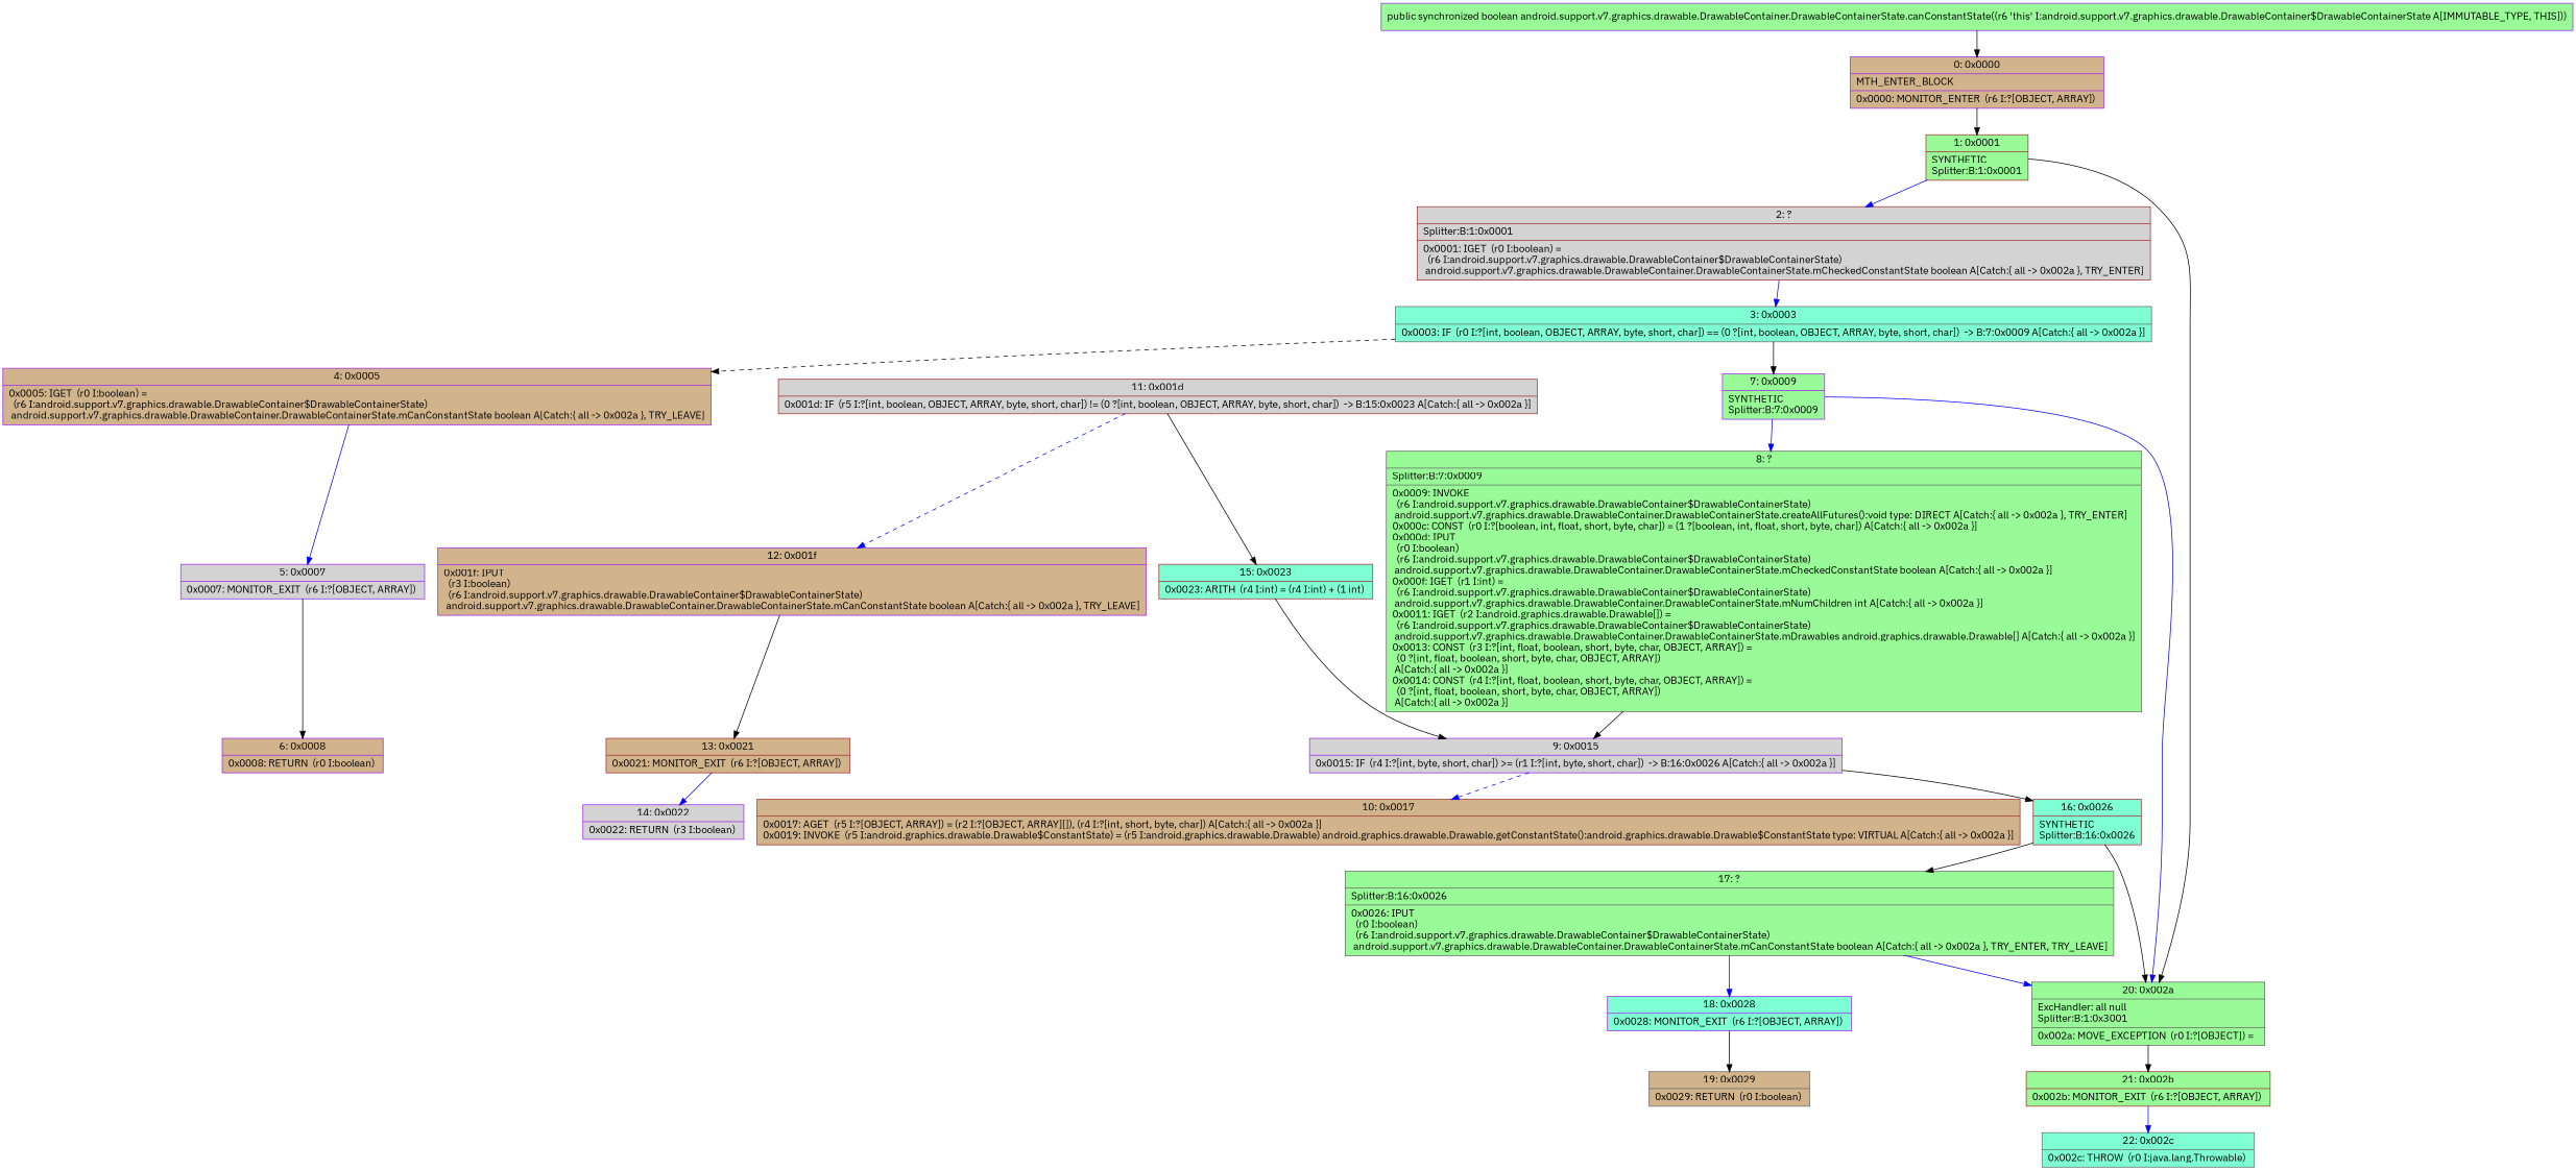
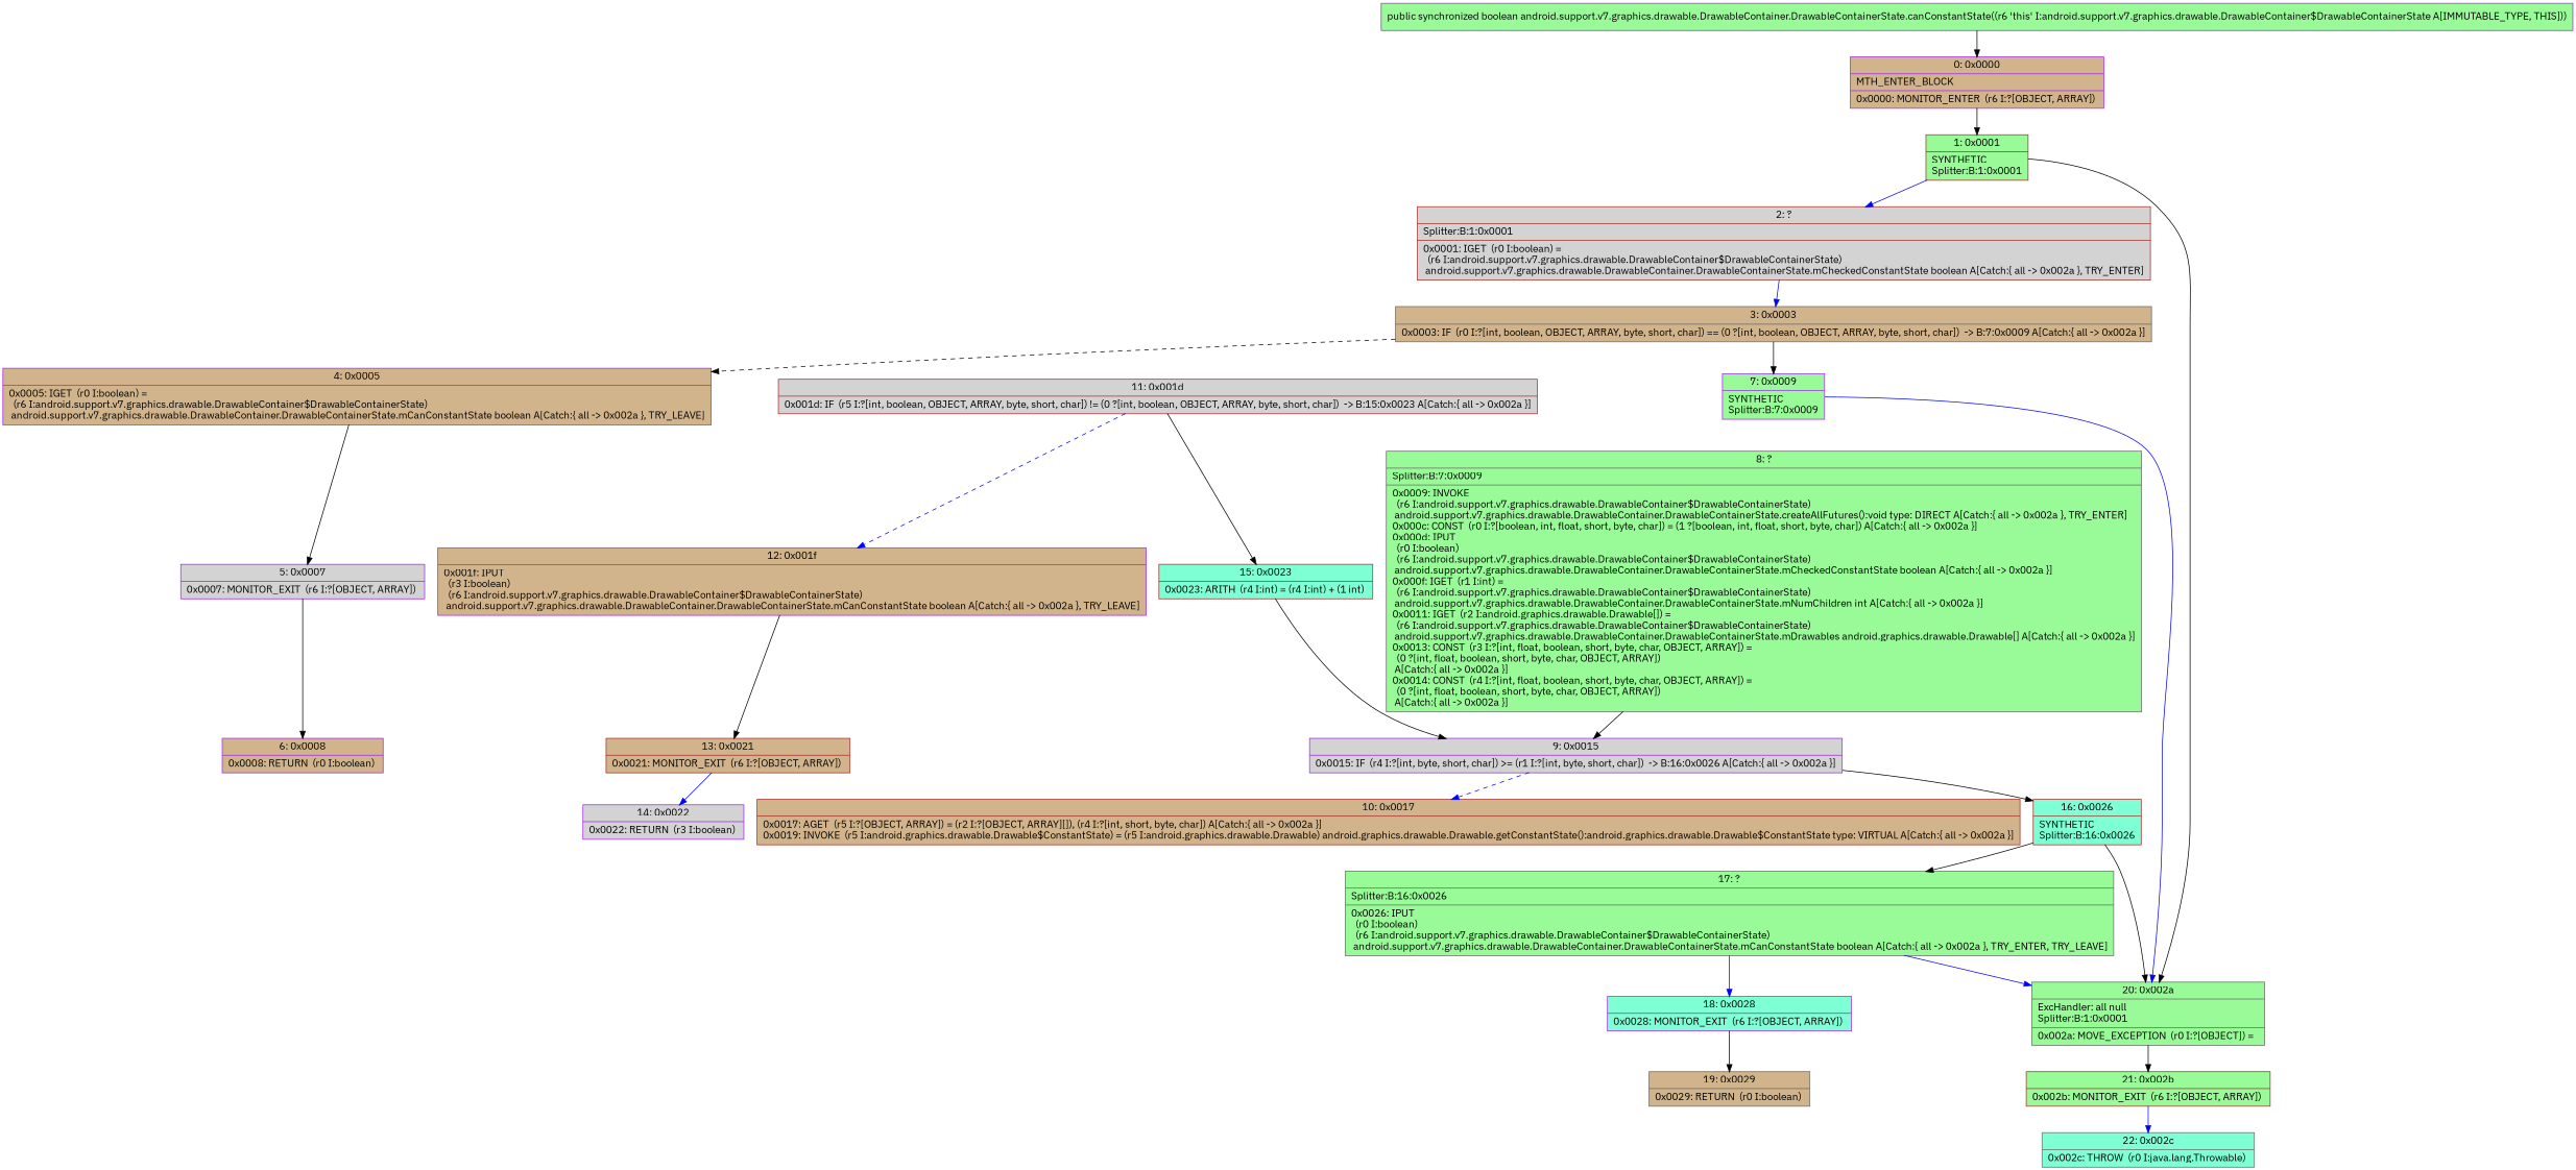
  digraph {
    fontname="IBM Plex Sans"
    node [color=purple fillcolor=tan fontname="IBM Plex Sans" shape=record style=filled]
    edge [color=black fontname="IBM Plex Sans"]
    n1 [label="{0\:\ 0x0000|MTH_ENTER_BLOCK\l|0x0000: MONITOR_ENTER  (r6 I:?[OBJECT, ARRAY]) \l}"]
    n2 [color=brown fillcolor=palegreen label="{1\:\ 0x0001|SYNTHETIC\lSplitter:B:1:0x0001\l}"]
    n3 [color=brown fillcolor=lightgrey label="{2\:\ ?|Splitter:B:1:0x0001\l|0x0001: IGET  (r0 I:boolean) = \l  (r6 I:android.support.v7.graphics.drawable.DrawableContainer$DrawableContainerState)\l android.support.v7.graphics.drawable.DrawableContainer.DrawableContainerState.mCheckedConstantState boolean A[Catch:\{ all \-\> 0x002a \}, TRY_ENTER]\l}"]
-   n4 [color=gray40 fillcolor=palegreen label="{20\:\ 0x002a|ExcHandler: all null\lSplitter:B:1:0x3001\l|0x002a: MOVE_EXCEPTION  (r0 I:?[OBJECT]) =  \l}"]
-   n5 [color=gray40 fillcolor=aquamarine label="{3\:\ 0x0003|0x0003: IF  (r0 I:?[int, boolean, OBJECT, ARRAY, byte, short, char]) == (0 ?[int, boolean, OBJECT, ARRAY, byte, short, char])  \-\> B:7:0x0009 A[Catch:\{ all \-\> 0x002a \}]\l}"]
+   n4 [color=gray40 fillcolor=palegreen label="{20\:\ 0x002a|ExcHandler: all null\lSplitter:B:1:0x0001\l|0x002a: MOVE_EXCEPTION  (r0 I:?[OBJECT]) =  \l}"]
+   n5 [color=gray40 label="{3\:\ 0x0003|0x0003: IF  (r0 I:?[int, boolean, OBJECT, ARRAY, byte, short, char]) == (0 ?[int, boolean, OBJECT, ARRAY, byte, short, char])  \-\> B:7:0x0009 A[Catch:\{ all \-\> 0x002a \}]\l}"]
    n6 [color=brown fillcolor=palegreen label="{21\:\ 0x002b|0x002b: MONITOR_EXIT  (r6 I:?[OBJECT, ARRAY]) \l}"]
    n7 [label="{4\:\ 0x0005|0x0005: IGET  (r0 I:boolean) = \l  (r6 I:android.support.v7.graphics.drawable.DrawableContainer$DrawableContainerState)\l android.support.v7.graphics.drawable.DrawableContainer.DrawableContainerState.mCanConstantState boolean A[Catch:\{ all \-\> 0x002a \}, TRY_LEAVE]\l}"]
    n8 [fillcolor=palegreen label="{7\:\ 0x0009|SYNTHETIC\lSplitter:B:7:0x0009\l}"]
    n9 [fillcolor=lightgrey label="{5\:\ 0x0007|0x0007: MONITOR_EXIT  (r6 I:?[OBJECT, ARRAY]) \l}"]
    n10 [color=gray40 fillcolor=palegreen label="{8\:\ ?|Splitter:B:7:0x0009\l|0x0009: INVOKE  \l  (r6 I:android.support.v7.graphics.drawable.DrawableContainer$DrawableContainerState)\l android.support.v7.graphics.drawable.DrawableContainer.DrawableContainerState.createAllFutures():void type: DIRECT A[Catch:\{ all \-\> 0x002a \}, TRY_ENTER]\l0x000c: CONST  (r0 I:?[boolean, int, float, short, byte, char]) = (1 ?[boolean, int, float, short, byte, char]) A[Catch:\{ all \-\> 0x002a \}]\l0x000d: IPUT  \l  (r0 I:boolean)\l  (r6 I:android.support.v7.graphics.drawable.DrawableContainer$DrawableContainerState)\l android.support.v7.graphics.drawable.DrawableContainer.DrawableContainerState.mCheckedConstantState boolean A[Catch:\{ all \-\> 0x002a \}]\l0x000f: IGET  (r1 I:int) = \l  (r6 I:android.support.v7.graphics.drawable.DrawableContainer$DrawableContainerState)\l android.support.v7.graphics.drawable.DrawableContainer.DrawableContainerState.mNumChildren int A[Catch:\{ all \-\> 0x002a \}]\l0x0011: IGET  (r2 I:android.graphics.drawable.Drawable[]) = \l  (r6 I:android.support.v7.graphics.drawable.DrawableContainer$DrawableContainerState)\l android.support.v7.graphics.drawable.DrawableContainer.DrawableContainerState.mDrawables android.graphics.drawable.Drawable[] A[Catch:\{ all \-\> 0x002a \}]\l0x0013: CONST  (r3 I:?[int, float, boolean, short, byte, char, OBJECT, ARRAY]) = \l  (0 ?[int, float, boolean, short, byte, char, OBJECT, ARRAY])\l A[Catch:\{ all \-\> 0x002a \}]\l0x0014: CONST  (r4 I:?[int, float, boolean, short, byte, char, OBJECT, ARRAY]) = \l  (0 ?[int, float, boolean, short, byte, char, OBJECT, ARRAY])\l A[Catch:\{ all \-\> 0x002a \}]\l}"]
    n11 [label="{6\:\ 0x0008|0x0008: RETURN  (r0 I:boolean) \l}"]
    n12 [fillcolor=lightgrey label="{9\:\ 0x0015|0x0015: IF  (r4 I:?[int, byte, short, char]) \>= (r1 I:?[int, byte, short, char])  \-\> B:16:0x0026 A[Catch:\{ all \-\> 0x002a \}]\l}"]
    n13 [color=brown label="{10\:\ 0x0017|0x0017: AGET  (r5 I:?[OBJECT, ARRAY]) = (r2 I:?[OBJECT, ARRAY][]), (r4 I:?[int, short, byte, char]) A[Catch:\{ all \-\> 0x002a \}]\l0x0019: INVOKE  (r5 I:android.graphics.drawable.Drawable$ConstantState) = (r5 I:android.graphics.drawable.Drawable) android.graphics.drawable.Drawable.getConstantState():android.graphics.drawable.Drawable$ConstantState type: VIRTUAL A[Catch:\{ all \-\> 0x002a \}]\l}"]
    n14 [color=brown fillcolor=aquamarine label="{16\:\ 0x0026|SYNTHETIC\lSplitter:B:16:0x0026\l}"]
    n15 [color=gray40 fillcolor=palegreen label="{17\:\ ?|Splitter:B:16:0x0026\l|0x0026: IPUT  \l  (r0 I:boolean)\l  (r6 I:android.support.v7.graphics.drawable.DrawableContainer$DrawableContainerState)\l android.support.v7.graphics.drawable.DrawableContainer.DrawableContainerState.mCanConstantState boolean A[Catch:\{ all \-\> 0x002a \}, TRY_ENTER, TRY_LEAVE]\l}"]
    n16 [color=brown fillcolor=lightgrey label="{11\:\ 0x001d|0x001d: IF  (r5 I:?[int, boolean, OBJECT, ARRAY, byte, short, char]) != (0 ?[int, boolean, OBJECT, ARRAY, byte, short, char])  \-\> B:15:0x0023 A[Catch:\{ all \-\> 0x002a \}]\l}"]
    n17 [label="{12\:\ 0x001f|0x001f: IPUT  \l  (r3 I:boolean)\l  (r6 I:android.support.v7.graphics.drawable.DrawableContainer$DrawableContainerState)\l android.support.v7.graphics.drawable.DrawableContainer.DrawableContainerState.mCanConstantState boolean A[Catch:\{ all \-\> 0x002a \}, TRY_LEAVE]\l}"]
    n18 [color=brown fillcolor=aquamarine label="{15\:\ 0x0023|0x0023: ARITH  (r4 I:int) = (r4 I:int) + (1 int) \l}"]
    n19 [color=brown label="{13\:\ 0x0021|0x0021: MONITOR_EXIT  (r6 I:?[OBJECT, ARRAY]) \l}"]
    n20 [fillcolor=lightgrey label="{14\:\ 0x0022|0x0022: RETURN  (r3 I:boolean) \l}"]
    n21 [fillcolor=aquamarine label="{18\:\ 0x0028|0x0028: MONITOR_EXIT  (r6 I:?[OBJECT, ARRAY]) \l}"]
    n22 [color=gray40 label="{19\:\ 0x0029|0x0029: RETURN  (r0 I:boolean) \l}"]
    n23 [color=gray40 fillcolor=aquamarine label="{22\:\ 0x002c|0x002c: THROW  (r0 I:java.lang.Throwable) \l}"]
    n24 [fillcolor=palegreen label="{public synchronized boolean android.support.v7.graphics.drawable.DrawableContainer.DrawableContainerState.canConstantState((r6 'this' I:android.support.v7.graphics.drawable.DrawableContainer$DrawableContainerState A[IMMUTABLE_TYPE, THIS])) }"]
    n1 -> n2
    n2 -> n3 [color=blue]
    n2 -> n4
    n3 -> n5 [color=blue]
    n4 -> n6
    n5 -> n7 [style=dashed]
    n5 -> n8
    n6 -> n23 [color=blue]
-   n7 -> n9 [color=blue]
+   n7 -> n9
    n8 -> n4 [color=blue]
-   n8 -> n10 [color=blue]
    n9 -> n11
    n10 -> n12
    n12 -> n13 [color=blue style=dashed]
    n12 -> n14
    n14 -> n4
    n14 -> n15
    n15 -> n4 [color=blue]
    n15 -> n21 [color=blue]
    n16 -> n17 [color=blue style=dashed]
    n16 -> n18
    n17 -> n19
    n18 -> n12
    n19 -> n20 [color=blue]
    n21 -> n22
    n24 -> n1
  }
